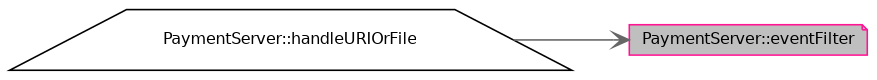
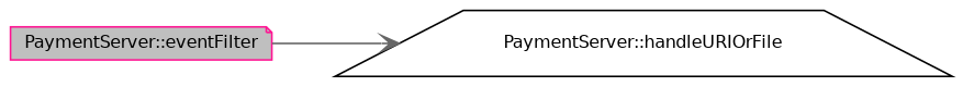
  digraph {
    rankdir=LR
    node [fontname=Helvetica fontsize=10 style=filled]
    n1 [color=deeppink fillcolor=grey75 fontcolor=black height=0.2 label="PaymentServer::eventFilter" shape=note width=0.4]
    n2 [color=black fillcolor=white height=0.2 label="PaymentServer::handleURIOrFile" shape=trapezium width=0.4]
-   n2 -> n1 [color=gray40 fontname=Helvetica fontsize=10 labelfontname=Helvetica labelfontsize=10 style=solid arrowhead=vee]
+   n1 -> n2 [color=gray40 fontname=Helvetica fontsize=10 labelfontname=Helvetica labelfontsize=10 style=solid arrowhead=vee]
  }
